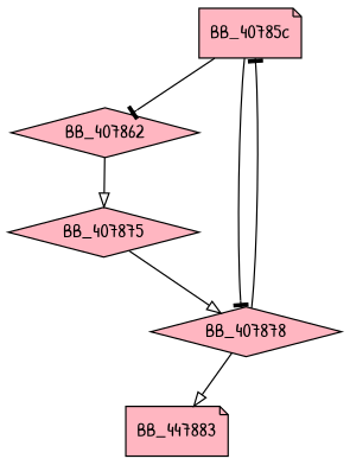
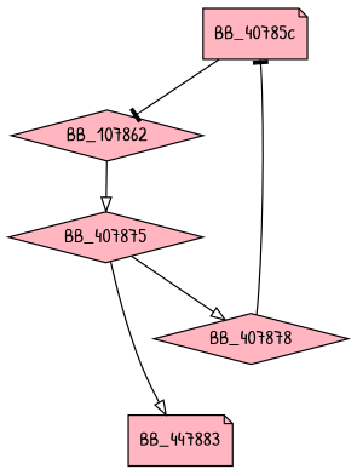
  digraph {
    fontname="Patrick Hand"
    node [fillcolor=lightpink fontname="Patrick Hand" shape=diamond style=filled]
    edge [arrowhead=tee fontname="Patrick Hand"]
    BB_40785c [shape=note]
-   BB_407862
+   BB_407862 [label=BB_107862]
    BB_407878
    BB_407875
    n5 [label=BB_447883 shape=note]
    BB_40785c -> BB_407862
-   BB_40785c -> BB_407878
    BB_407862 -> BB_407875 [arrowhead=onormal]
    BB_407878 -> BB_40785c
-   BB_407878 -> n5 [arrowhead=onormal]
+   BB_407875 -> n5 [arrowhead=onormal]
    BB_407875 -> BB_407878 [arrowhead=onormal]
  }
